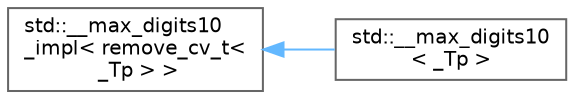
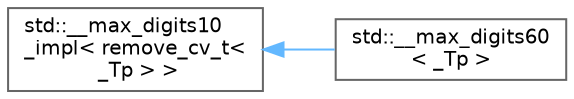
  digraph {
    rankdir=LR
    node [color=grey40 fillcolor=white fontname=Helvetica fontsize=10 shape=box style=filled]
    n1 [height=0.2 label="std::__max_digits10\l_impl\< remove_cv_t\<\l _Tp \> \>" width=0.4]
-   n2 [height=0.2 label="std::__max_digits10\l\< _Tp \>" width=0.4]
+   n2 [height=0.2 label="std::__max_digits60\l\< _Tp \>" width=0.4]
    n1 -> n2 [color=steelblue1 dir=back fontname=Helvetica fontsize=10 labelfontname=Helvetica labelfontsize=10 style=solid]
  }
